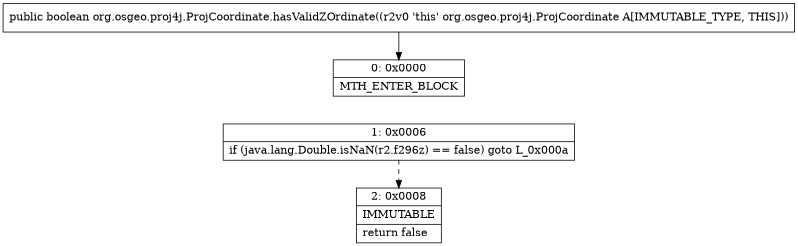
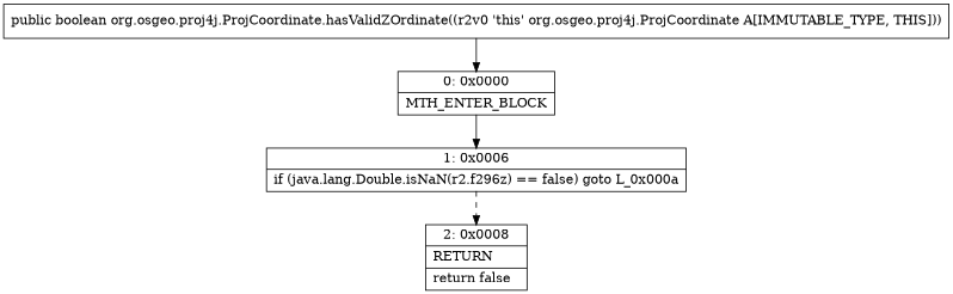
  digraph {
    node [shape=record]
    n1 [label="{0\:\ 0x0000|MTH_ENTER_BLOCK\l}"]
    n2 [label="{1\:\ 0x0006|if (java.lang.Double.isNaN(r2.f296z) == false) goto L_0x000a\l}"]
-   n3 [label="{2\:\ 0x0008|IMMUTABLE\l|return false\l}"]
+   n3 [label="{2\:\ 0x0008|RETURN\l|return false\l}"]
    n4 [label="{public boolean org.osgeo.proj4j.ProjCoordinate.hasValidZOrdinate((r2v0 'this' org.osgeo.proj4j.ProjCoordinate A[IMMUTABLE_TYPE, THIS])) }"]
+   n1 -> n2
    n2 -> n3 [style=dashed]
    n4 -> n1
  }
